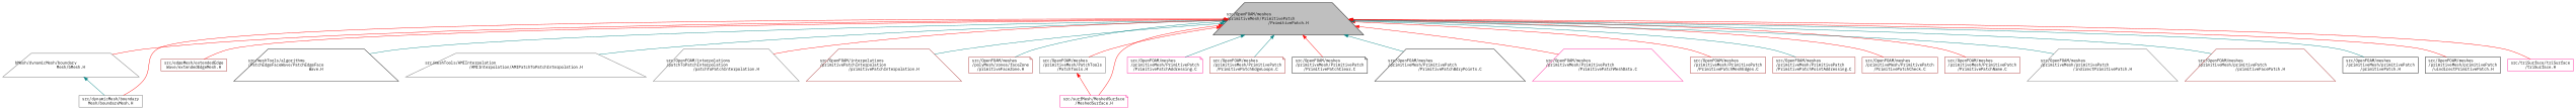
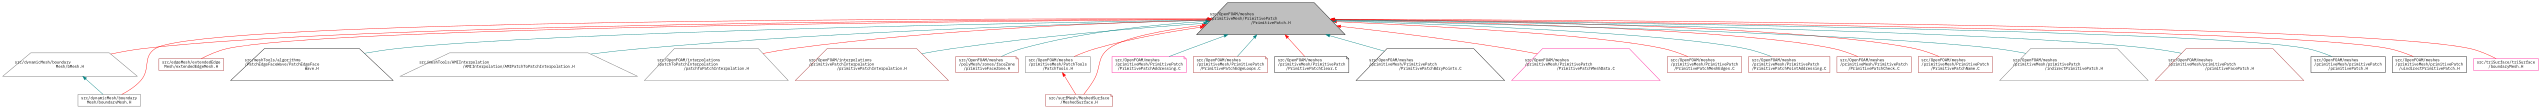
  digraph {
    fontname="IBM Plex Mono"
    node [color=brown fontname="IBM Plex Mono" fontsize=10 shape=trapezium]
    edge [color=red dir=back fontname="IBM Plex Mono" fontsize=10 labelfontname=FreeSans labelfontsize=10 style=solid]
    n1 [color=black fillcolor=grey75 fontcolor=black height=0.2 label="src/OpenFOAM/meshes\l/primitiveMesh/PrimitivePatch\l/PrimitivePatch.H" style=filled width=0.4]
-   n2 [color=gray40 height=0.2 label="bMesh/dynamicMesh/boundary\lMesh/bMesh.H" width=0.4]
+   n2 [color=gray40 height=0.2 label="src/dynamicMesh/boundary\lMesh/bMesh.H" width=0.4]
    n3 [color=gray40 height=0.2 label="src/dynamicMesh/boundary\lMesh/boundaryMesh.H" shape=box width=0.4]
-   n4 [height=0.2 label="src/edgeMesh/extendedEdge\lWave/extendedEdgeMesh.H" shape=box width=0.4]
+   n4 [height=0.2 label="src/edgeMesh/extendedEdge\lMesh/extendedEdgeMesh.H" shape=box width=0.4]
    n5 [color=black height=0.2 label="src/meshTools/algorithms\l/PatchEdgeFaceWave/PatchEdgeFace\lWave.H" width=0.4]
    n6 [color=gray40 height=0.2 label="src/meshTools/AMIInterpolation\l/AMIInterpolation/AMIPatchToPatchInterpolation.H" width=0.4]
    n7 [color=gray40 height=0.2 label="src/OpenFOAM/interpolations\l/patchToPatchInterpolation\l/patchToPatchInterpolation.H" width=0.4]
    n8 [height=0.2 label="src/OpenFOAM/interpolations\l/primitivePatchInterpolation\l/primitivePatchInterpolation.H" width=0.4]
    n9 [height=0.2 label="src/OpenFOAM/meshes\l/polyMesh/zones/faceZone\l/primitiveFaceZone.H" shape=note width=0.4]
    n10 [color=gray40 height=0.2 label="src/OpenFOAM/meshes\l/primitiveMesh/PatchTools\l/PatchTools.H" shape=box width=0.4]
-   n11 [color=deeppink height=0.2 label="src/surfMesh/MeshedSurface\l/MeshedSurface.H" shape=note width=0.4]
+   n11 [height=0.2 label="src/surfMesh/MeshedSurface\l/MeshedSurface.H" shape=note width=0.4]
    n12 [color=deeppink height=0.2 label="src/OpenFOAM/meshes\l/primitiveMesh/PrimitivePatch\l/PrimitivePatchAddressing.C" shape=note width=0.4]
    n13 [height=0.2 label="src/OpenFOAM/meshes\l/primitiveMesh/PrimitivePatch\l/PrimitivePatchEdgeLoops.C" shape=note width=0.4]
    n14 [color=black height=0.2 label="src/OpenFOAM/meshes\l/primitiveMesh/PrimitivePatch\l/PrimitivePatchClear.C" shape=note width=0.4]
    n15 [color=black height=0.2 label="src/OpenFOAM/meshes\l/primitiveMesh/PrimitivePatch\l/PrimitivePatchBdryPoints.C" width=0.4]
    n16 [color=deeppink height=0.2 label="src/OpenFOAM/meshes\l/primitiveMesh/PrimitivePatch\l/PrimitivePatchMeshData.C" width=0.4]
    n17 [height=0.2 label="src/OpenFOAM/meshes\l/primitiveMesh/PrimitivePatch\l/PrimitivePatchMeshEdges.C" shape=box width=0.4]
    n18 [height=0.2 label="src/OpenFOAM/meshes\l/primitiveMesh/PrimitivePatch\l/PrimitivePatchPointAddressing.C" shape=box width=0.4]
    n19 [height=0.2 label="src/OpenFOAM/meshes\l/primitiveMesh/PrimitivePatch\l/PrimitivePatchCheck.C" shape=box width=0.4]
    n20 [height=0.2 label="src/OpenFOAM/meshes\l/primitiveMesh/PrimitivePatch\l/PrimitivePatchName.C" shape=box width=0.4]
    n21 [color=gray40 height=0.2 label="src/OpenFOAM/meshes\l/primitiveMesh/primitivePatch\l/indirectPrimitivePatch.H" width=0.4]
    n22 [height=0.2 label="src/OpenFOAM/meshes\l/primitiveMesh/primitivePatch\l/primitiveFacePatch.H" width=0.4]
    n23 [color=black height=0.2 label="src/OpenFOAM/meshes\l/primitiveMesh/primitivePatch\l/primitivePatch.H" shape=box width=0.4]
    n24 [color=black height=0.2 label="src/OpenFOAM/meshes\l/primitiveMesh/primitivePatch\l/uindirectPrimitivePatch.H" shape=box width=0.4]
-   n25 [color=deeppink height=0.2 label="src/triSurface/triSurface\l/triSurface.H" shape=box width=0.4]
+   n25 [color=deeppink height=0.2 label="src/triSurface/triSurface\l/boundaryMesh.H" shape=box width=0.4]
    n1 -> n2
    n1 -> n3
    n1 -> n4
    n1 -> n5 [color=teal]
    n1 -> n6 [color=teal]
    n1 -> n7
    n1 -> n8 [color=teal]
    n1 -> n9 [color=teal]
    n1 -> n10
    n1 -> n11
    n1 -> n12 [color=teal]
    n1 -> n13 [color=teal]
    n1 -> n14
    n1 -> n15 [color=teal]
    n1 -> n16
    n1 -> n17
    n1 -> n18 [color=teal]
    n1 -> n19
    n1 -> n20
    n1 -> n21 [color=teal]
    n1 -> n22 [color=teal]
    n1 -> n23 [color=teal]
    n1 -> n24
    n1 -> n25
    n2 -> n3 [color=teal]
    n10 -> n11
  }
